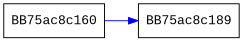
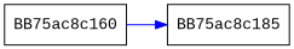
  digraph {
    splines=ortho
    rankdir=LR
    fontname="Liberation Mono"
    node [shape=box fontname="Liberation Mono"]
    BB75ac8c160
-   BB75ac8c185 [label=BB75ac8c189]
+   BB75ac8c185
    BB75ac8c160 -> BB75ac8c185 [color=blue fontname="Liberation Mono"]
  }
